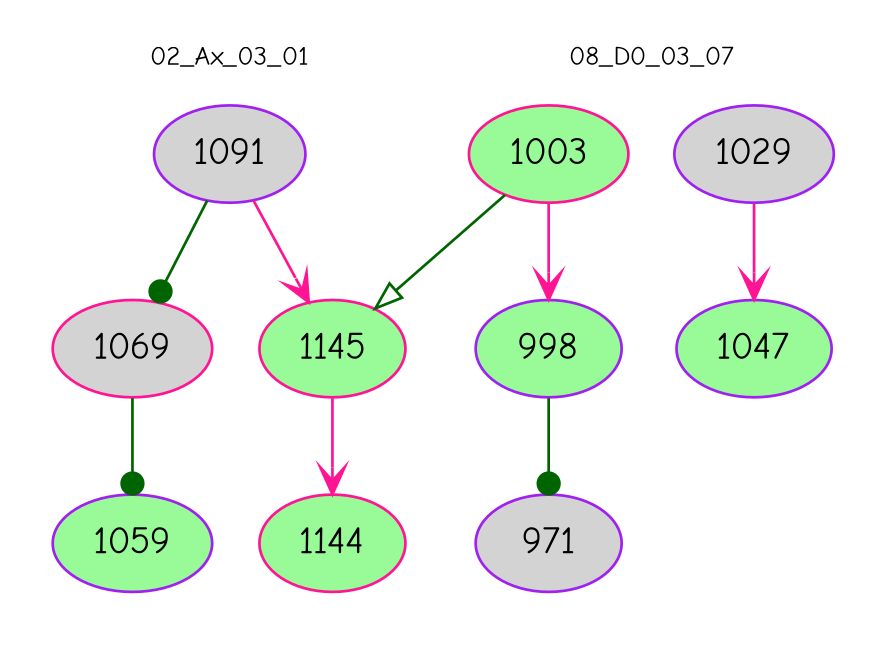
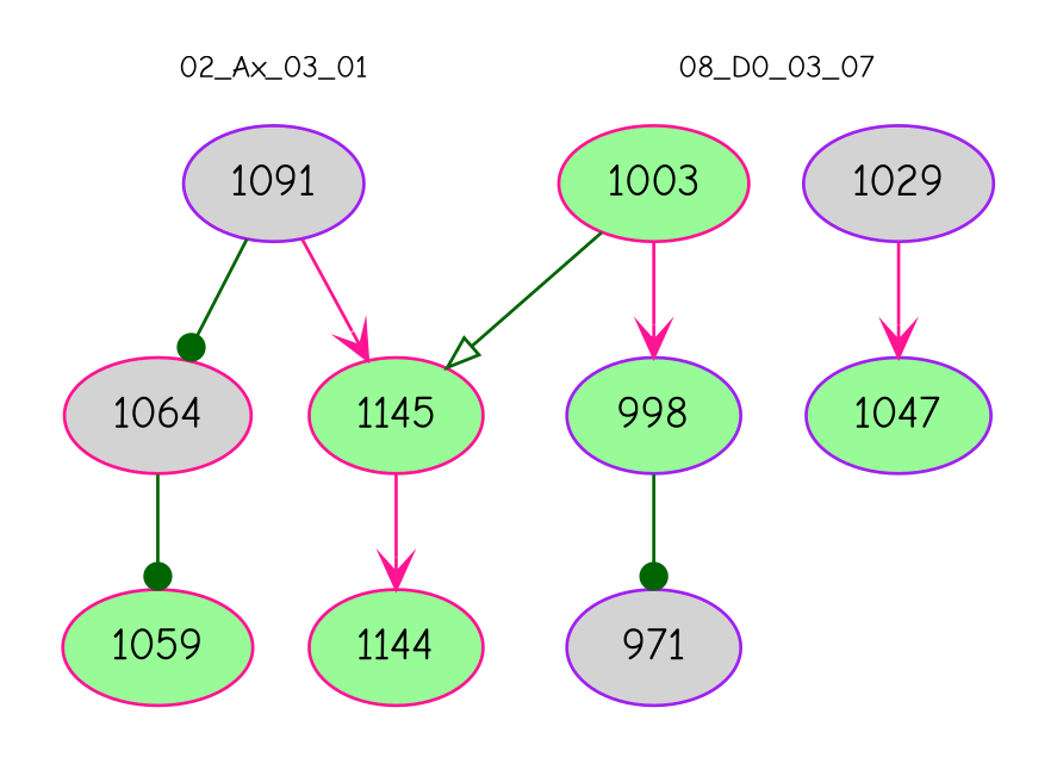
  digraph {
    fontname="Comic Neue"
    node [color=purple fillcolor=palegreen fontname="Comic Neue" style=filled]
    edge [arrowhead=vee color=darkgreen fontname="Comic Neue"]
    n1 [fillcolor=lightgrey label=1091]
-   n2 [color=deeppink fillcolor=lightgrey label=1069]
+   n2 [color=deeppink fillcolor=lightgrey label=1064]
    n3 [color=deeppink label=1145]
-   n4 [label=1059]
+   n4 [color=deeppink label=1059]
    n5 [color=deeppink label=1144]
    n6 [color=deeppink label=1003]
    n7 [label=998]
    n8 [fillcolor=lightgrey label=1029]
    n9 [fillcolor=lightgrey label=971]
    n10 [label=1047]
    subgraph cluster_1 {
      color=white
      fontsize=10
      label="02_Ax_03_01"
      n1
      n2
      n3
      n4
      n5
    }
    subgraph cluster_2 {
      color=white
      fontsize=10
      label="08_D0_03_07"
      n6
      n7
      n8
      n9
      n10
    }
    n1 -> n2 [arrowhead=dot]
    n1 -> n3 [color=deeppink]
    n2 -> n4 [arrowhead=dot]
    n3 -> n5 [color=deeppink]
    n6 -> n3 [arrowhead=onormal]
    n6 -> n7 [color=deeppink]
    n7 -> n9 [arrowhead=dot]
    n8 -> n10 [color=deeppink]
  }
